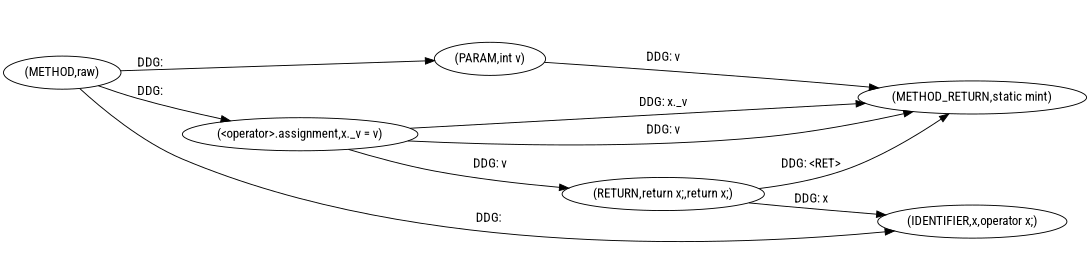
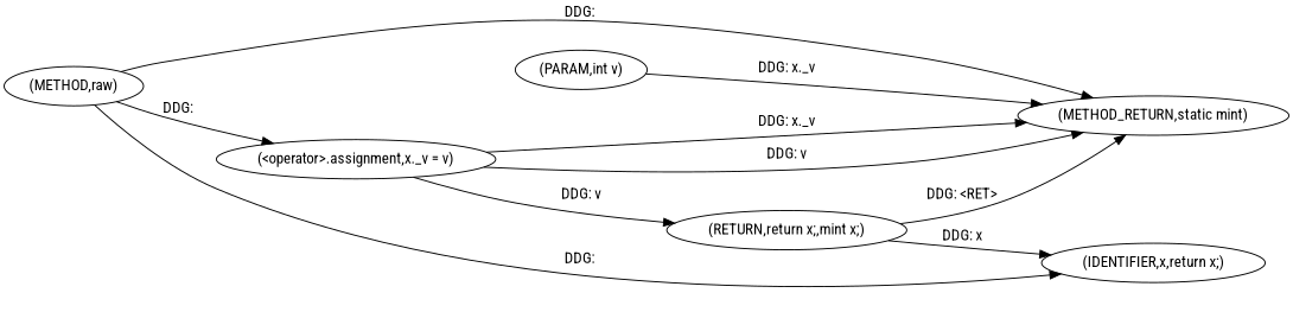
  digraph {
    fontname="Roboto Condensed"
    rankdir=LR
    node [fontname="Roboto Condensed"]
    edge [fontname="Roboto Condensed"]
    n1 [label="(METHOD,raw)"]
    n2 [label="(PARAM,int v)"]
    n3 [label="(<operator>.assignment,x._v = v)"]
-   n4 [label="(IDENTIFIER,x,operator x;)"]
+   n4 [label="(IDENTIFIER,x,return x;)"]
    n5 [label="(METHOD_RETURN,static mint)"]
-   n6 [label="(RETURN,return x;,return x;)"]
-   n1 -> n2 [label="DDG: "]
+   n6 [label="(RETURN,return x;,mint x;)"]
+   n1 -> n5 [label="DDG: "]
    n1 -> n3 [label="DDG: "]
    n1 -> n4 [label="DDG: "]
-   n2 -> n5 [label="DDG: v"]
+   n2 -> n5 [label="DDG: x._v"]
    n3 -> n5 [label="DDG: x._v"]
    n3 -> n5 [label="DDG: v"]
    n3 -> n6 [label="DDG: v"]
    n6 -> n4 [label="DDG: x"]
    n6 -> n5 [label="DDG: <RET>"]
  }
